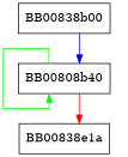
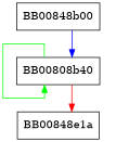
  digraph {
    splines=ortho
    node [shape=box]
    n1 [label=BB00808b40]
-   BB00848b00 [label=BB00838b00]
-   BB00848e1a [label=BB00838e1a]
+   BB00848b00
+   BB00848e1a
    n1 -> n1 [color=green]
    n1 -> BB00848e1a [color=red]
    BB00848b00 -> n1 [color=blue]
  }
